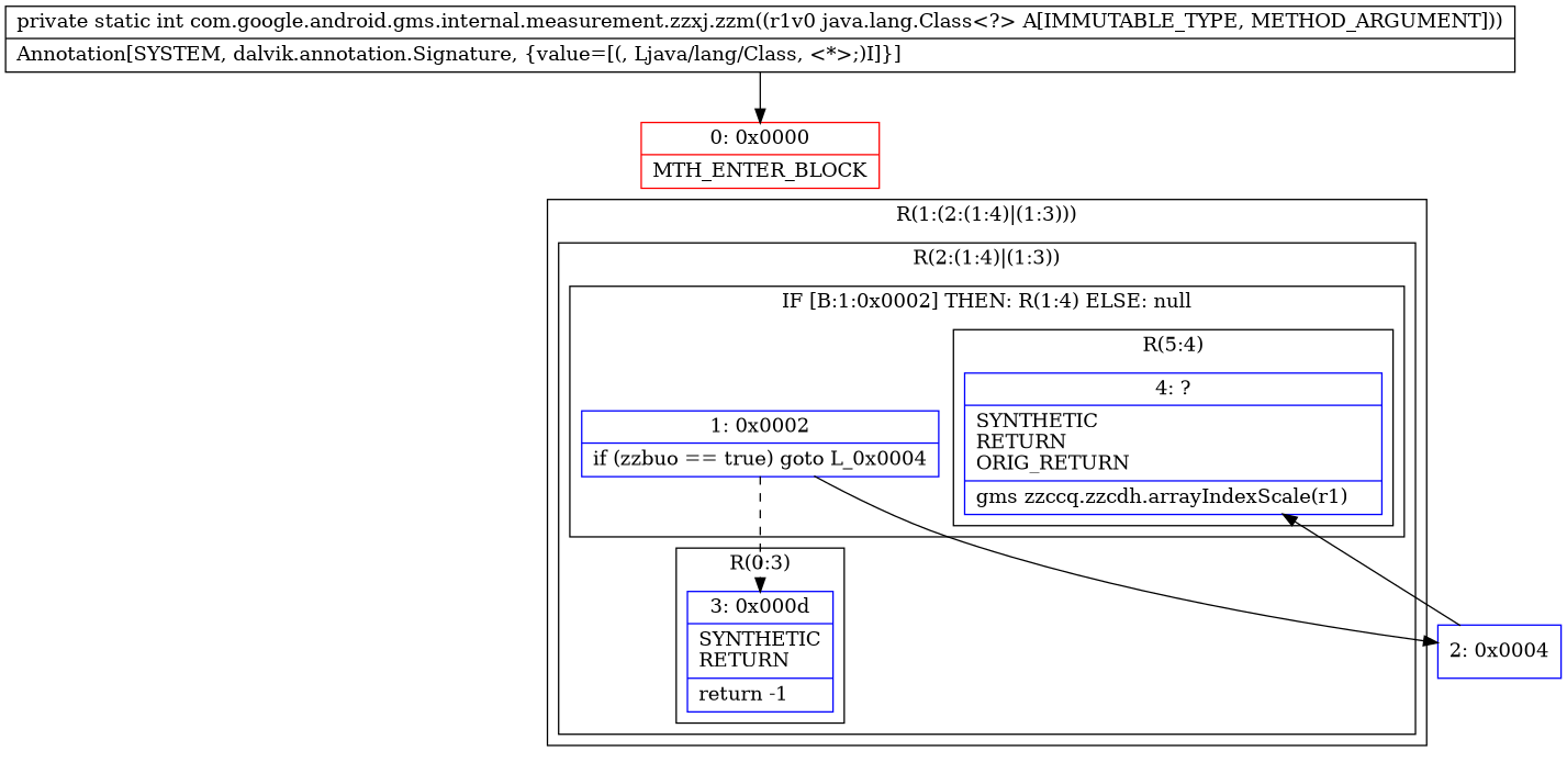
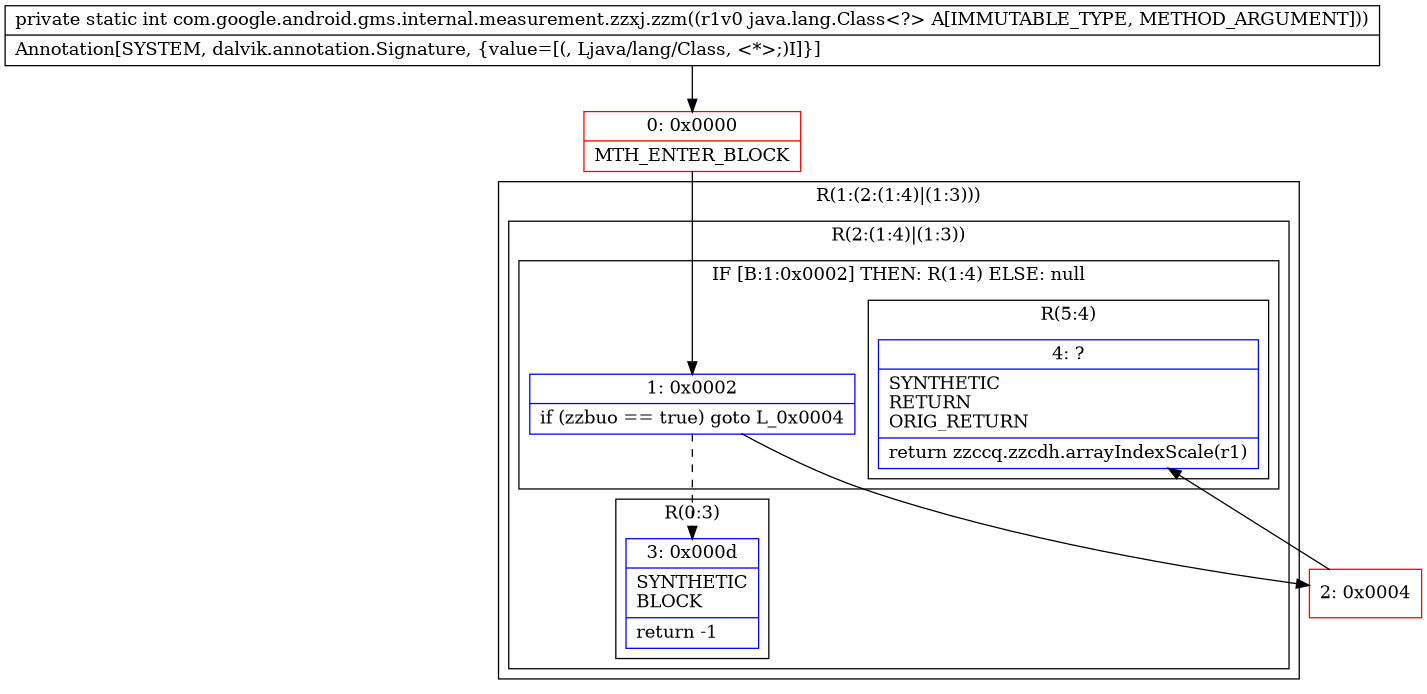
  digraph {
    node [color=blue shape=record]
-   n1 [label="{4\:\ ?|SYNTHETIC\lRETURN\lORIG_RETURN\l|gms zzccq.zzcdh.arrayIndexScale(r1)\l}"]
+   n1 [label="{4\:\ ?|SYNTHETIC\lRETURN\lORIG_RETURN\l|return zzccq.zzcdh.arrayIndexScale(r1)\l}"]
    n2 [label="{1\:\ 0x0002|if (zzbuo == true) goto L_0x0004\l}"]
-   n3 [label="{3\:\ 0x000d|SYNTHETIC\lRETURN\l|return \-1\l}"]
-   n4 [label="{2\:\ 0x0004}"]
+   n3 [label="{3\:\ 0x000d|SYNTHETIC\lBLOCK\l|return \-1\l}"]
+   n4 [color=red label="{2\:\ 0x0004}"]
    n5 [color=red label="{0\:\ 0x0000|MTH_ENTER_BLOCK\l}"]
    n6 [label="{private static int com.google.android.gms.internal.measurement.zzxj.zzm((r1v0 java.lang.Class\<?\> A[IMMUTABLE_TYPE, METHOD_ARGUMENT]))  | Annotation[SYSTEM, dalvik.annotation.Signature, \{value=[(, Ljava\/lang\/Class, \<*\>;)I]\}]\l}" color=""]
    subgraph cluster_1 {
      label="R(1:(2:(1:4)|(1:3)))"
      subgraph cluster_2 {
        label="R(2:(1:4)|(1:3))"
        subgraph cluster_3 {
          label="IF [B:1:0x0002] THEN: R(1:4) ELSE: null"
          n2
          subgraph cluster_4 {
            label="R(5:4)"
            n1
          }
        }
        subgraph cluster_5 {
          label="R(0:3)"
          n3
        }
      }
    }
    n2 -> n3 [style=dashed]
    n2 -> n4
    n4 -> n1
+   n5 -> n2
    n6 -> n5
  }
